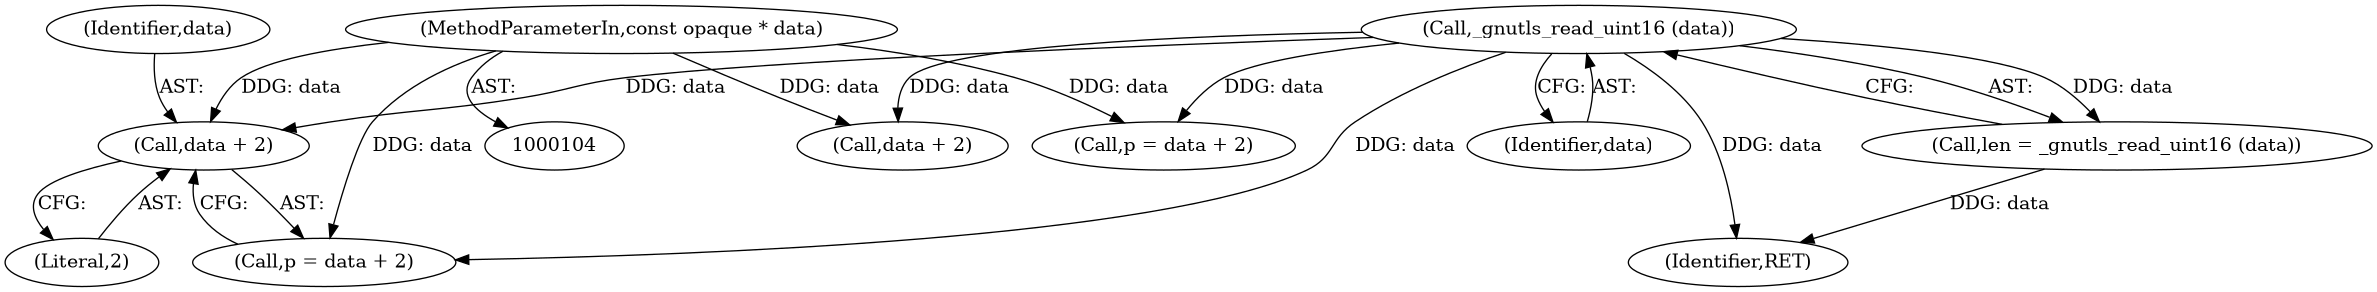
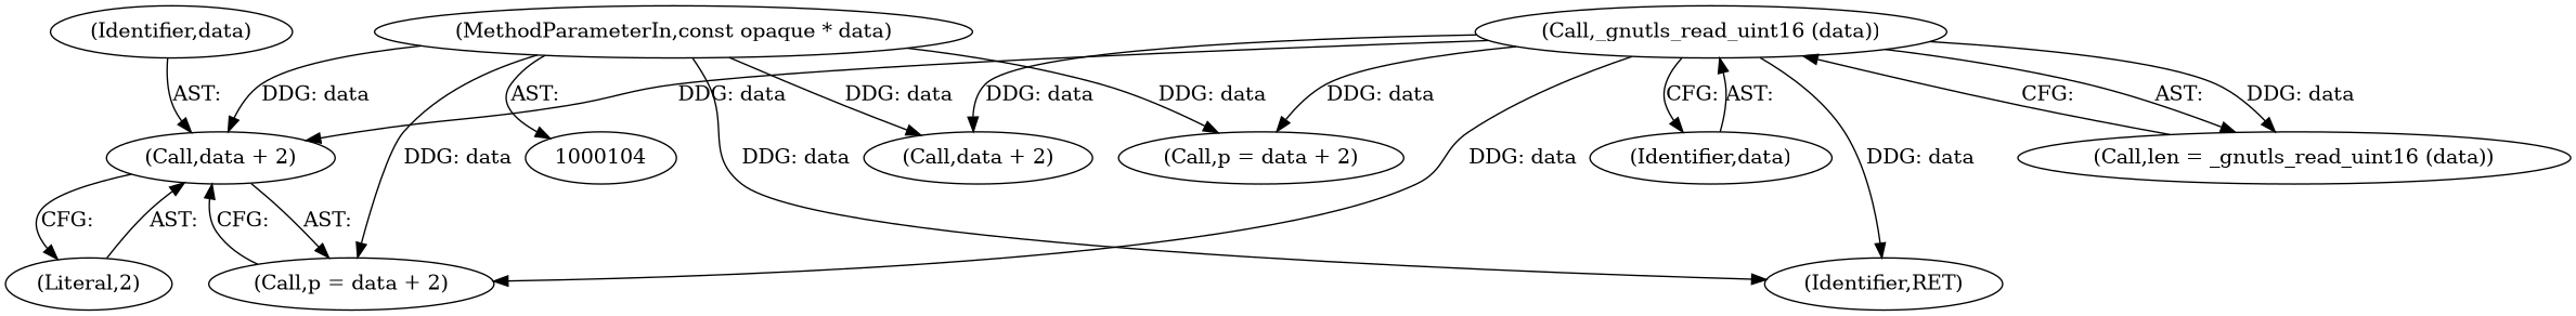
  digraph {
    n1 [label="(Call,data + 2)"]
    n2 [label="(Literal,2)"]
    n3 [label="(Call,p = data + 2)"]
    n4 [label="(MethodParameterIn,const opaque * data)"]
    n5 [label="(Call,p = data + 2)"]
    n6 [label="(Identifier,RET)"]
    n7 [label="(Call,data + 2)"]
    1000104
    n9 [label="(Call,_gnutls_read_uint16 (data))"]
    n10 [label="(Call,len = _gnutls_read_uint16 (data))"]
    n11 [label="(Identifier,data)"]
    n12 [label="(Identifier,data)"]
    n1 -> n2 [label="CFG: "]
    n1 -> n3 [label="AST: "]
    n2 -> n1 [label="AST: "]
    n3 -> n1 [label="CFG: "]
    n4 -> n1 [label="DDG: data"]
    n4 -> n3 [label="DDG: data"]
    n4 -> n5 [label="DDG: data"]
-   n10 -> n6 [label="DDG: data"]
+   n4 -> n6 [label="DDG: data"]
    n4 -> n7 [label="DDG: data"]
    n4 -> 1000104 [label="AST: "]
    n9 -> n1 [label="DDG: data"]
    n9 -> n3 [label="DDG: data"]
    n9 -> n5 [label="DDG: data"]
    n9 -> n6 [label="DDG: data"]
    n9 -> n7 [label="DDG: data"]
    n9 -> n10 [label="AST: "]
    n9 -> n10 [label="DDG: data"]
    n9 -> n11 [label="CFG: "]
    n10 -> n9 [label="CFG: "]
    n11 -> n9 [label="AST: "]
    n12 -> n1 [label="AST: "]
  }
